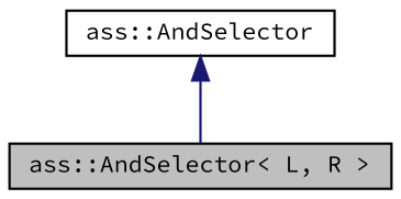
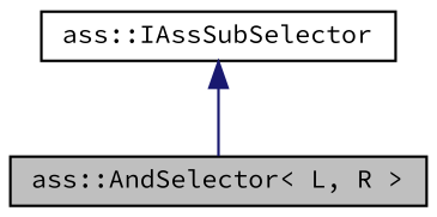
  digraph {
    fontname="Source Code Pro"
    node [color=black fontname="Source Code Pro" fontsize=10 shape=record style=filled]
    n1 [fillcolor=grey75 fontcolor=black height=0.2 label="ass::AndSelector\< L, R \>" width=0.4]
-   n2 [fillcolor=white height=0.2 label="ass::AndSelector" width=0.4]
+   n2 [fillcolor=white height=0.2 label="ass::IAssSubSelector" width=0.4]
    n2 -> n1 [color=midnightblue dir=back fontname="Source Code Pro" fontsize=10 labelfontname=Helvetica labelfontsize=10 style=solid]
  }
